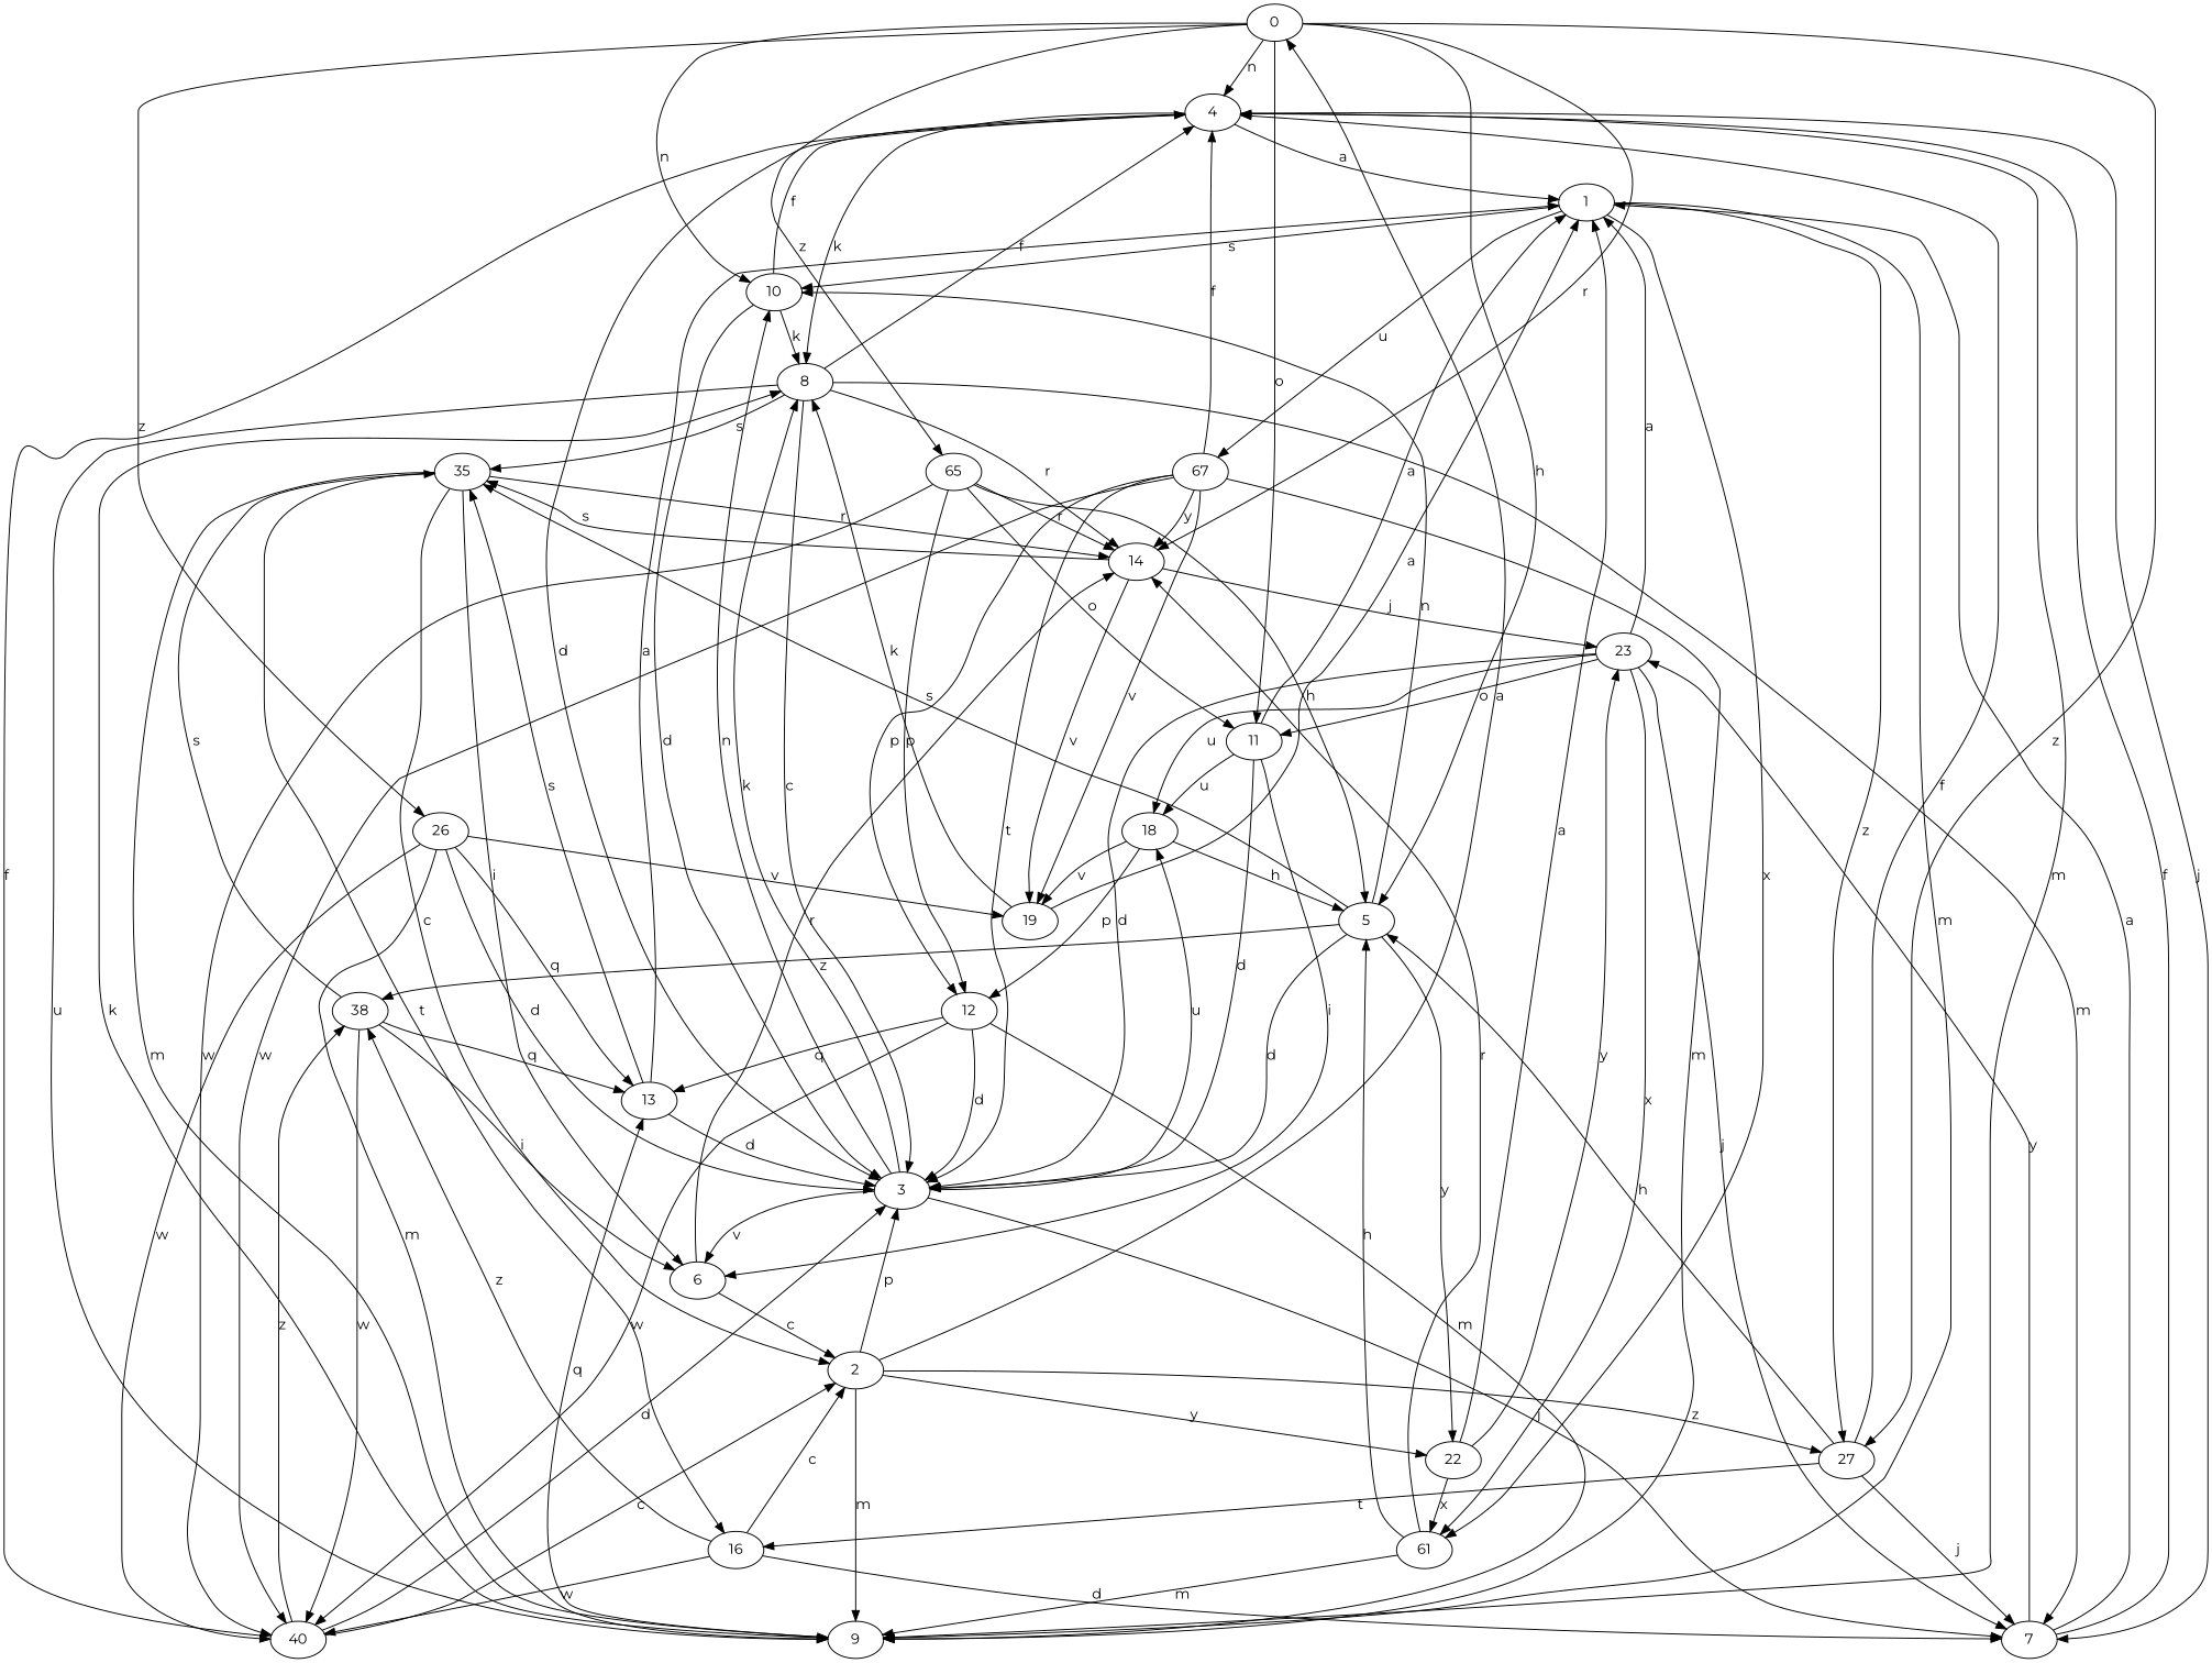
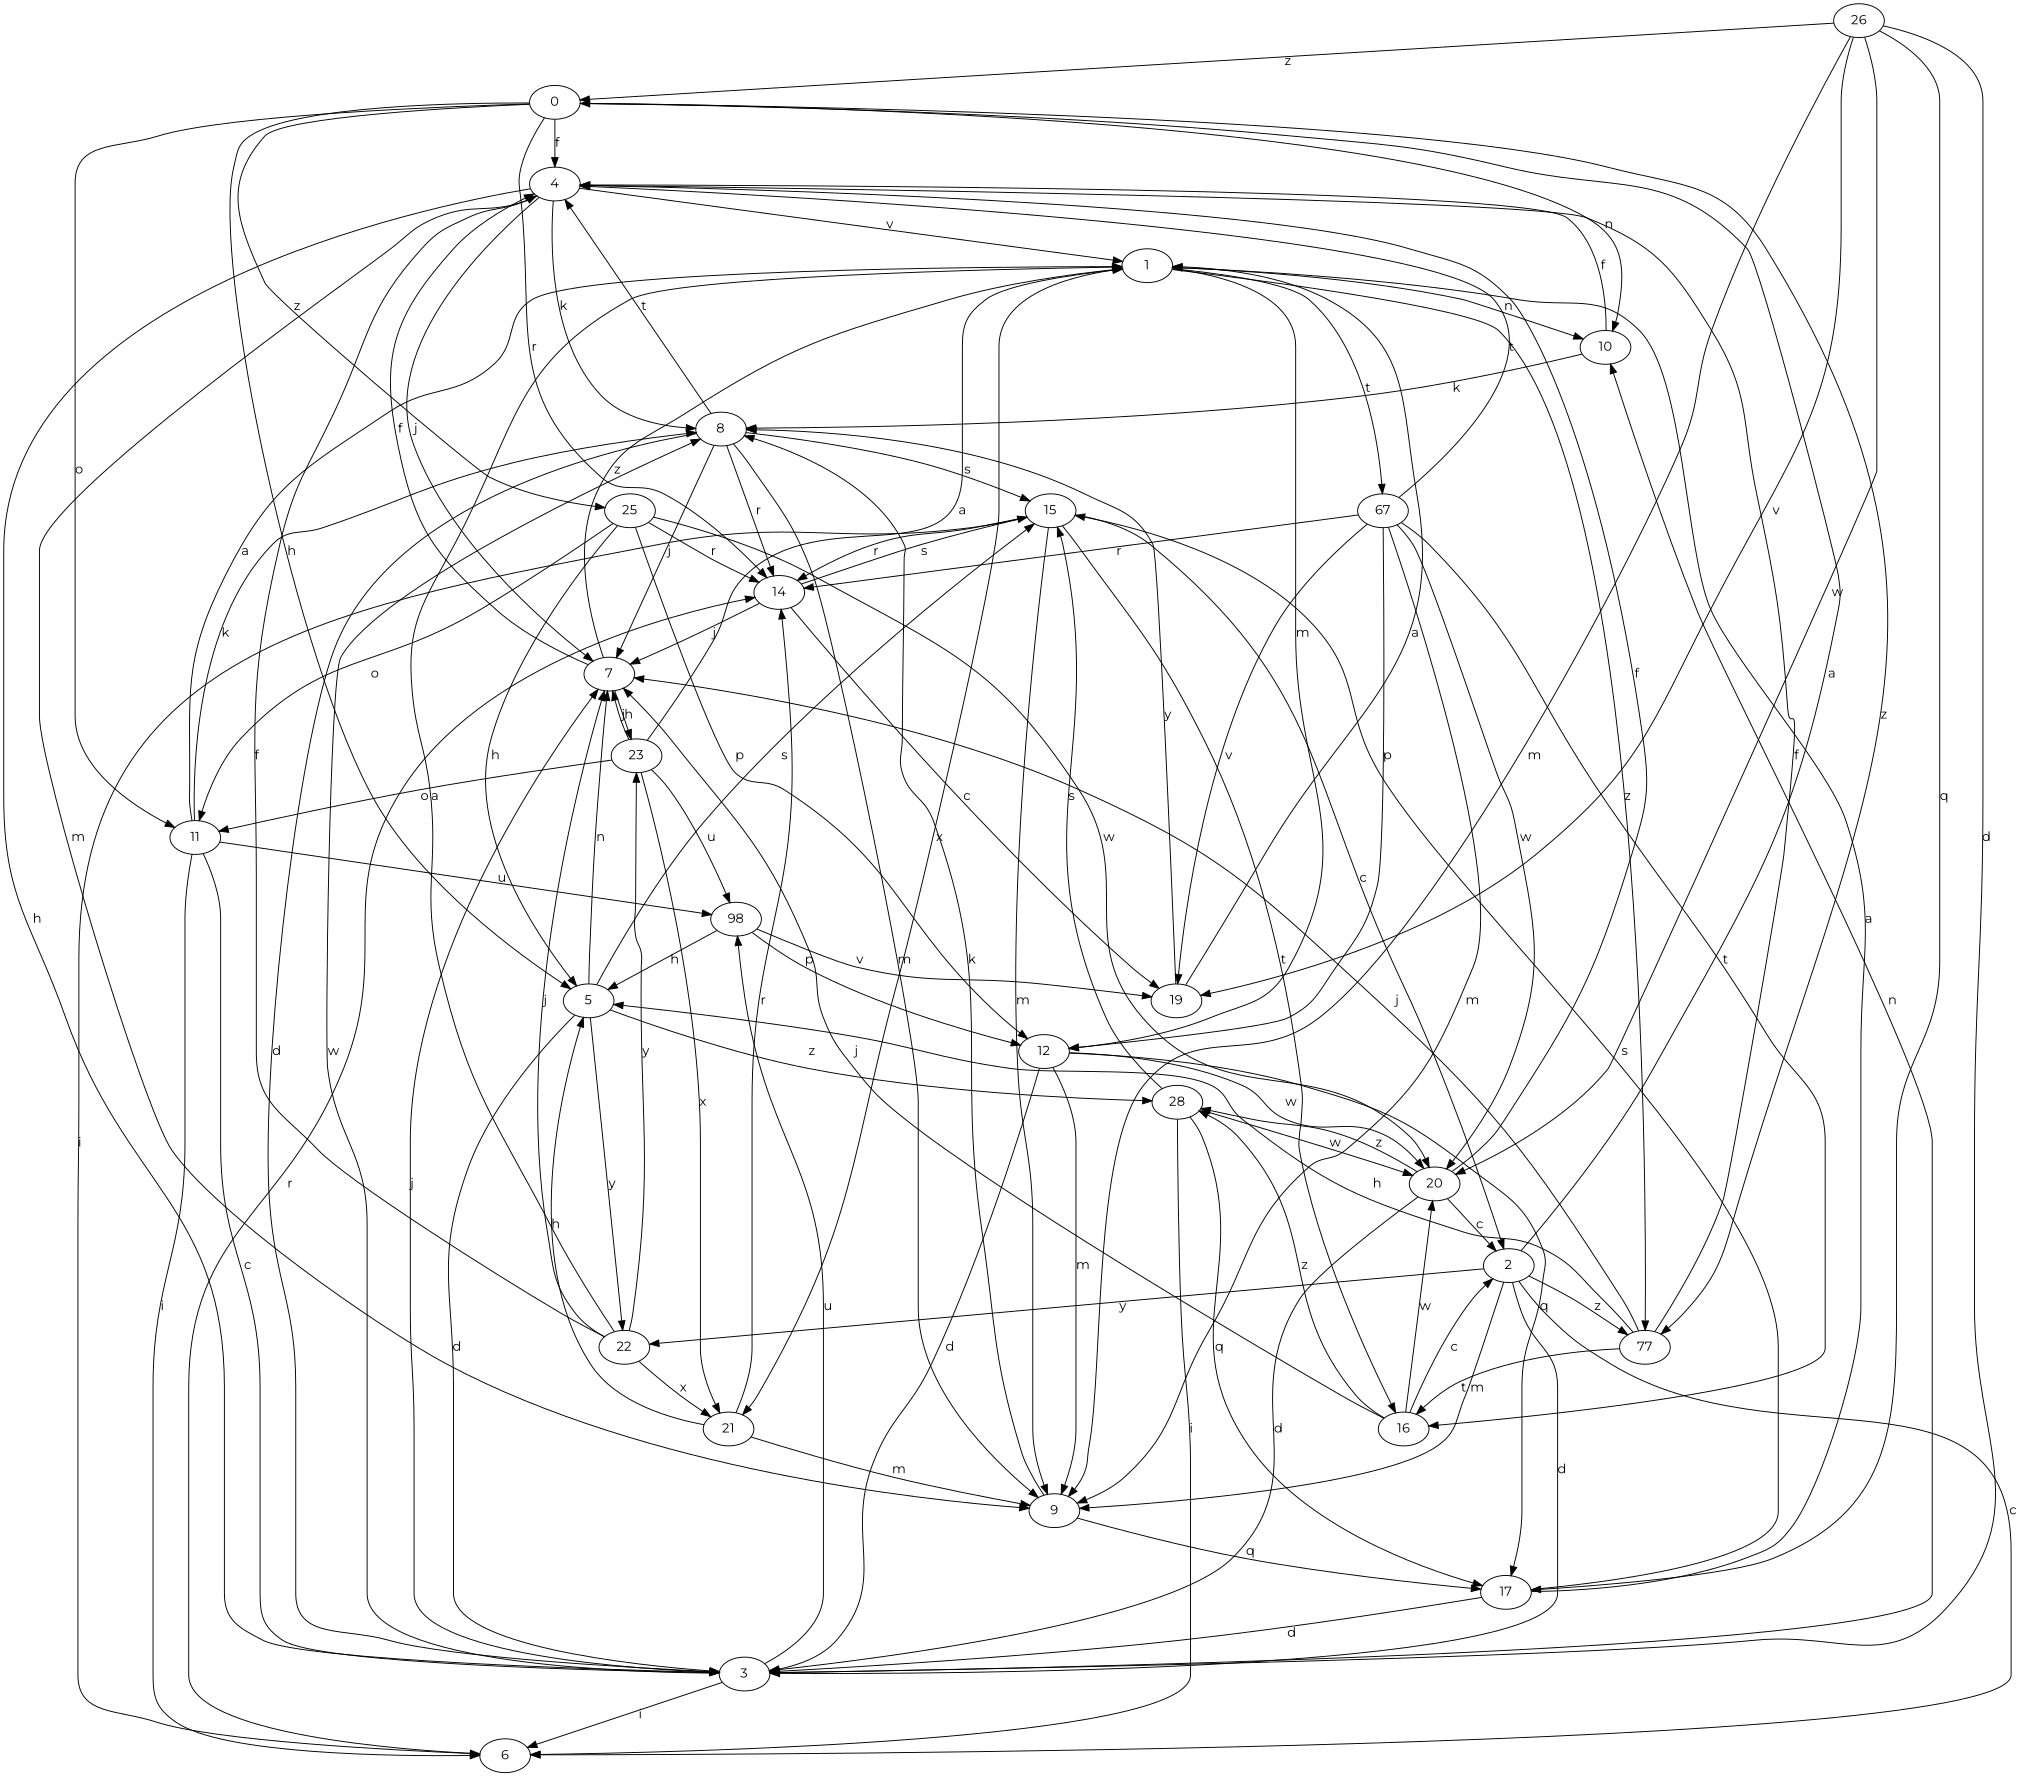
  strict digraph {
    fontname=Montserrat
    node [fontname=Montserrat]
    edge [fontname=Montserrat]
    0
    4
    5
    10
    11
    14
-   25 [label=65]
+   25
    26
-   27
+   27 [label=77]
    1
    9
    3
    7
    8
    22
-   15 [label=35]
-   28 [label=38]
+   15
+   28
    6
-   18
+   18 [label=98]
    19
    12
-   20 [label=40]
-   13
+   20
+   13 [label=17]
    16
    n25 [label=67]
-   21 [label=61]
+   21
    2
    23
-   0 -> 4 [label=n]
+   0 -> 4 [label=f]
    0 -> 5 [label=h]
    0 -> 10 [label=n]
    0 -> 11 [label=o]
    0 -> 14 [label=r]
    0 -> 25 [label=z]
-   0 -> 26 [label=z]
+   26 -> 0 [label=z]
    0 -> 27 [label=z]
-   4 -> 1 [label=a]
+   4 -> 1 [label=v]
    4 -> 9 [label=m]
-   4 -> 3 [label=d]
+   4 -> 3 [label=h]
    4 -> 7 [label=j]
    4 -> 8 [label=k]
-   5 -> 10 [label=n]
+   5 -> 7 [label=n]
    5 -> 3 [label=d]
    5 -> 22 [label=y]
    5 -> 15 [label=s]
    5 -> 28 [label=z]
    10 -> 4 [label=f]
-   10 -> 3 [label=d]
    10 -> 8 [label=k]
    11 -> 1 [label=a]
-   11 -> 3 [label=d]
+   11 -> 3 [label=c]
+   11 -> 8 [label=k]
    11 -> 6 [label=i]
    11 -> 18 [label=u]
-   14 -> 23 [label=j]
+   14 -> 7 [label=j]
    14 -> 15 [label=s]
-   14 -> 19 [label=v]
+   14 -> 19 [label=c]
    25 -> 5 [label=h]
    25 -> 11 [label=o]
    25 -> 14 [label=r]
    25 -> 12 [label=p]
    25 -> 20 [label=w]
    26 -> 9 [label=m]
    26 -> 3 [label=d]
    26 -> 19 [label=v]
    26 -> 20 [label=w]
    26 -> 13 [label=q]
    27 -> 4 [label=f]
    27 -> 5 [label=h]
    27 -> 7 [label=j]
    27 -> 16 [label=t]
-   1 -> 10 [label=s]
+   1 -> 10 [label=n]
    1 -> 27 [label=z]
-   1 -> 9 [label=m]
-   1 -> n25 [label=u]
+   1 -> 12 [label=m]
+   1 -> n25 [label=t]
    1 -> 21 [label=x]
    9 -> 8 [label=k]
    9 -> 13 [label=q]
    3 -> 10 [label=n]
    3 -> 7 [label=j]
-   3 -> 8 [label=k]
-   3 -> 6 [label=v]
+   3 -> 8 [label=w]
+   3 -> 6 [label=i]
    3 -> 18 [label=u]
    7 -> 4 [label=f]
-   7 -> 1 [label=a]
-   7 -> 23 [label=y]
-   8 -> 4 [label=f]
+   7 -> 1 [label=z]
+   7 -> 23 [label=h]
+   8 -> 4 [label=t]
    8 -> 14 [label=r]
-   8 -> 9 [label=u]
-   8 -> 3 [label=c]
-   8 -> 7 [label=m]
+   8 -> 9 [label=m]
+   8 -> 3 [label=d]
+   8 -> 7 [label=j]
    8 -> 15 [label=s]
+   22 -> 4 [label=f]
    22 -> 1 [label=a]
+   22 -> 7 [label=j]
    22 -> 21 [label=x]
    22 -> 23 [label=y]
    15 -> 14 [label=r]
    15 -> 9 [label=m]
    15 -> 6 [label=i]
    15 -> 16 [label=t]
    15 -> 2 [label=c]
    28 -> 15 [label=s]
    28 -> 6 [label=i]
    28 -> 20 [label=w]
    28 -> 13 [label=q]
    6 -> 14 [label=r]
-   6 -> 2 [label=c]
+   2 -> 6 [label=c]
    18 -> 5 [label=h]
    18 -> 19 [label=v]
    18 -> 12 [label=p]
    19 -> 1 [label=a]
-   19 -> 8 [label=k]
+   19 -> 8 [label=y]
    12 -> 9 [label=m]
    12 -> 3 [label=d]
    12 -> 20 [label=w]
    12 -> 13 [label=q]
    20 -> 4 [label=f]
    20 -> 3 [label=d]
    20 -> 28 [label=z]
    20 -> 2 [label=c]
    13 -> 1 [label=a]
    13 -> 3 [label=d]
    13 -> 15 [label=s]
-   16 -> 7 [label=d]
+   16 -> 7 [label=j]
    16 -> 28 [label=z]
    16 -> 20 [label=w]
    16 -> 2 [label=c]
-   n25 -> 4 [label=f]
-   n25 -> 14 [label=y]
+   n25 -> 4 [label=t]
+   n25 -> 14 [label=r]
    n25 -> 9 [label=m]
    n25 -> 19 [label=v]
    n25 -> 12 [label=p]
    n25 -> 20 [label=w]
-   n25 -> 3 [label=t]
+   n25 -> 16 [label=t]
    21 -> 5 [label=h]
    21 -> 14 [label=r]
    21 -> 9 [label=m]
    2 -> 0 [label=a]
    2 -> 27 [label=z]
    2 -> 9 [label=m]
-   2 -> 3 [label=p]
+   2 -> 3 [label=d]
    2 -> 22 [label=y]
    23 -> 11 [label=o]
    23 -> 1 [label=a]
-   23 -> 3 [label=d]
    23 -> 7 [label=j]
    23 -> 18 [label=u]
    23 -> 21 [label=x]
  }
